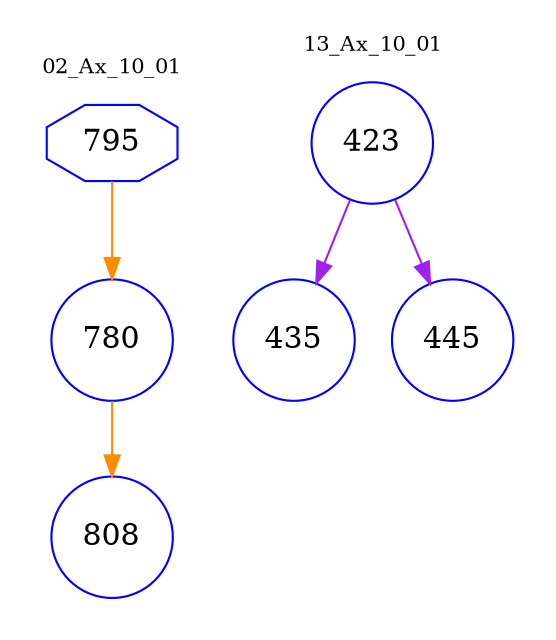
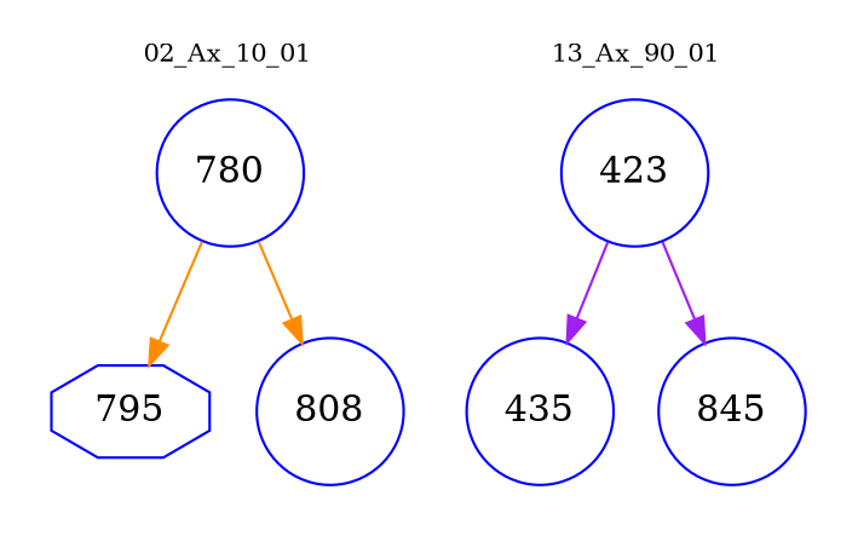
  digraph {
    node [color=blue shape=circle]
    edge [color=darkorange]
    n1 [label=780]
    n2 [label=795 shape=octagon]
    n3 [label=808]
    n4 [label=423]
    n5 [label=435]
-   n6 [label=445]
+   n6 [label=845]
    subgraph cluster_1 {
      color=white
      fontsize=10
      label="02_Ax_10_01"
      n1
      n2
      n3
    }
    subgraph cluster_2 {
      color=white
      fontsize=10
-     label="13_Ax_10_01"
+     label="13_Ax_90_01"
      n4
      n5
      n6
    }
-   n2 -> n1
+   n1 -> n2
    n1 -> n3
    n4 -> n5 [color=purple]
    n4 -> n6 [color=purple]
  }
